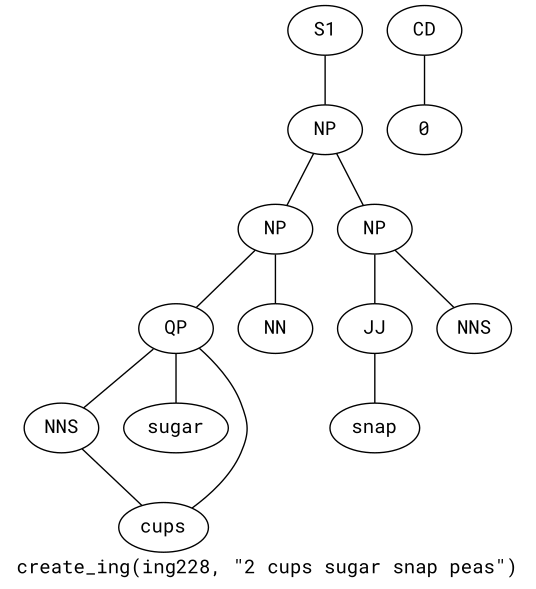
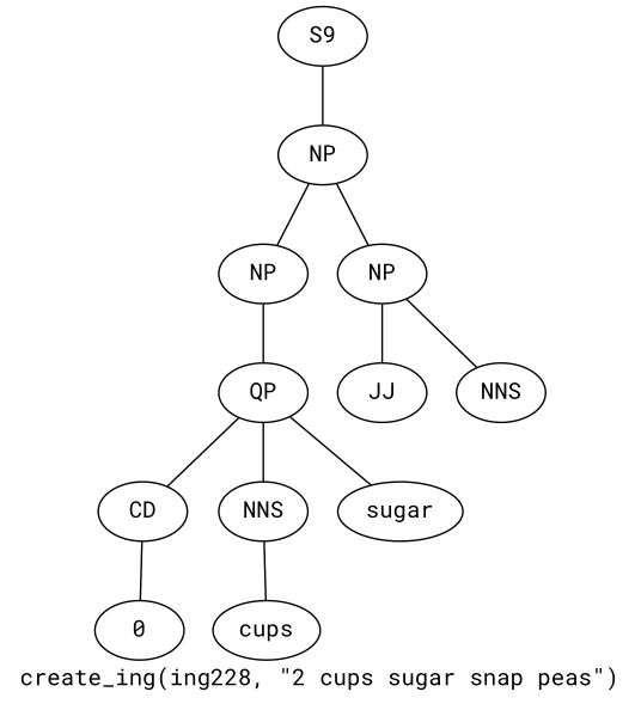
  graph {
    fontname="Roboto Mono"
    label="create_ing(ing228, \"2 cups sugar snap peas\")"
    node [fontname="Roboto Mono"]
    edge [fontname="Roboto Mono"]
-   n1 [label=S1]
+   n1 [label=S9]
    n2 [label=NP]
    n3 [label=NP]
    n4 [label=NP]
    n5 [label=QP]
-   n6 [label=NN]
    n7 [label=JJ]
    n8 [label=NNS]
    n9 [label=CD]
    n10 [label=NNS]
    n11 [label=sugar]
    n12 [label=0]
    n13 [label=cups]
-   n14 [label=snap]
    n1 -- n2
    n2 -- n3
    n2 -- n4
    n3 -- n5
-   n3 -- n6
    n4 -- n7
    n4 -- n8
-   n5 -- n13
+   n5 -- n9
    n5 -- n10
    n5 -- n11
-   n7 -- n14
    n9 -- n12
    n10 -- n13
  }
